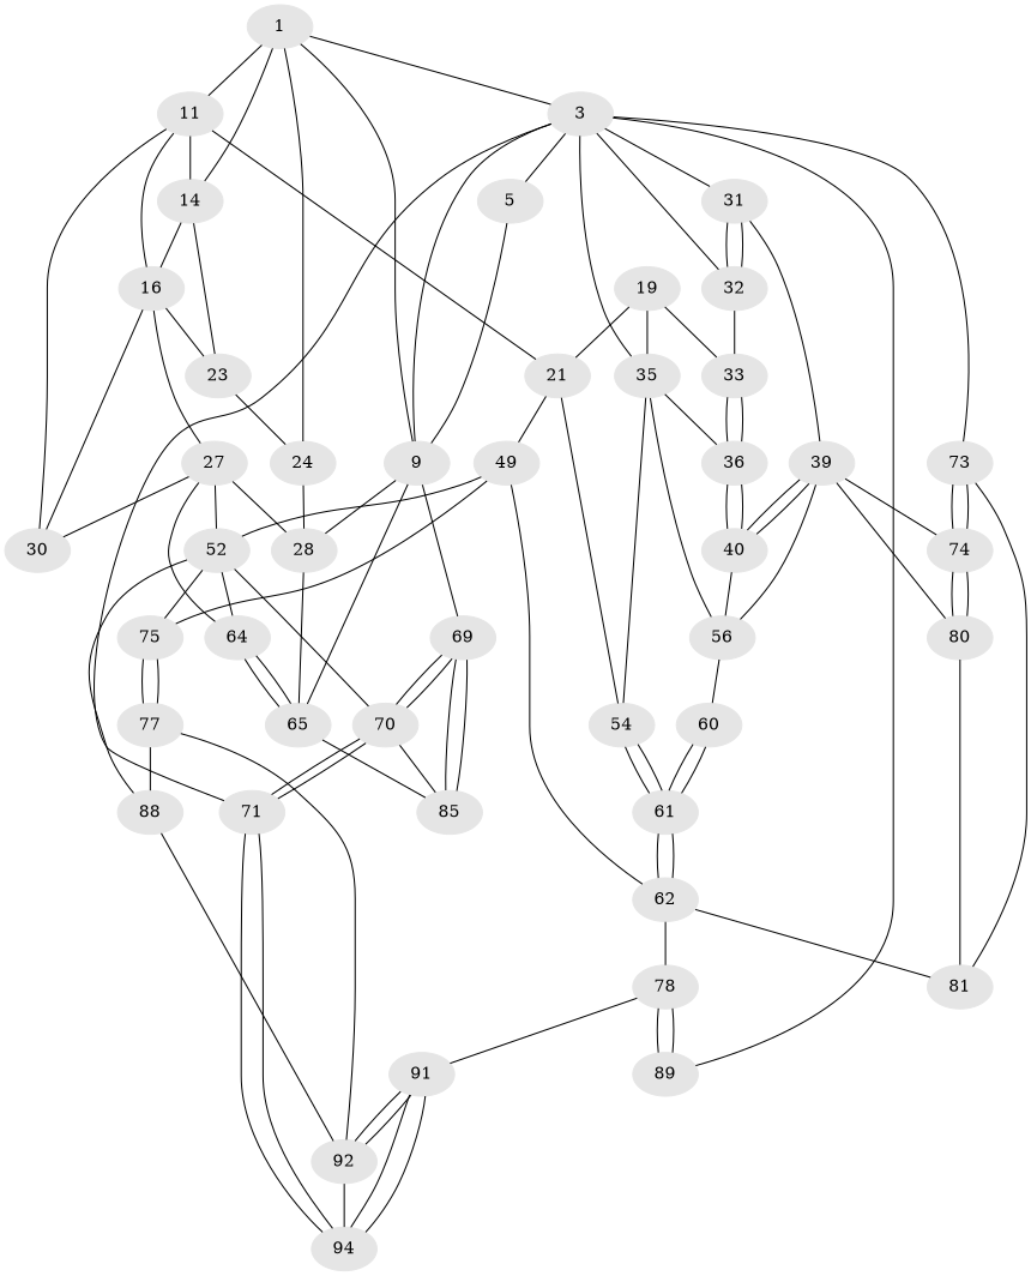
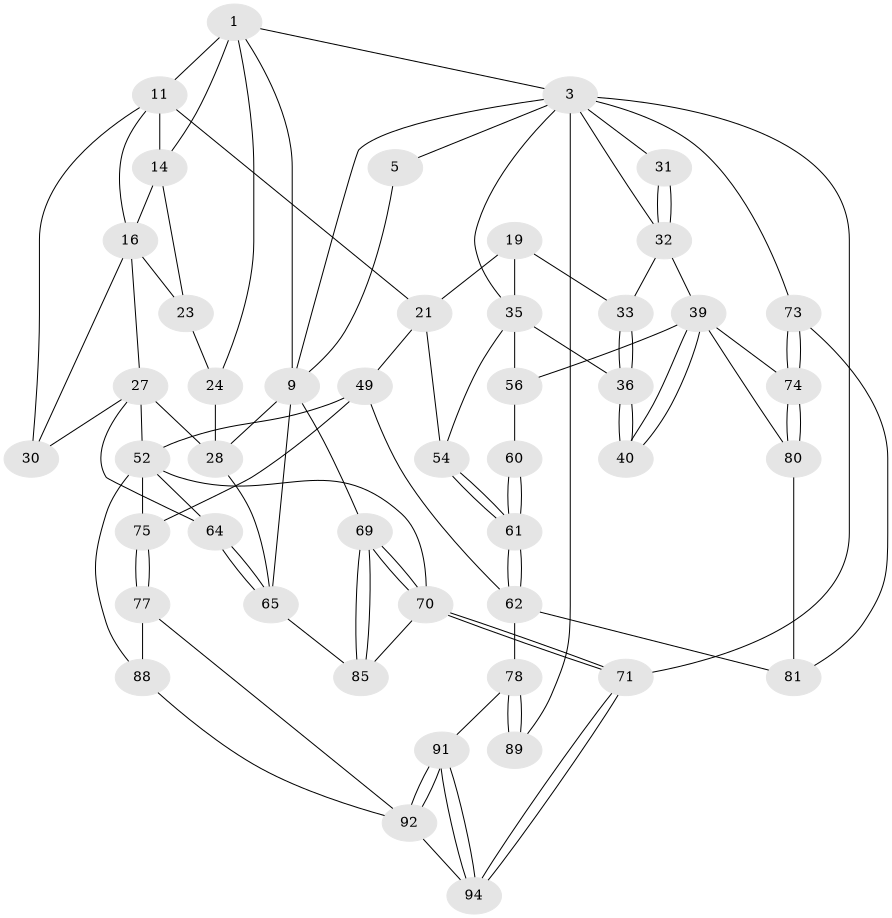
  graph {
    node [color=gray90 style=filled]
    1 [super="+2+6"]
    3 [super="+4+18"]
    9 [super="+10+41"]
    11 [super="+12+15"]
    14 [super="+17"]
    24
    5
    31
    32
    71
    73
    89
    35 [super="+38"]
    28 [super="+29+43"]
    65 [super="+82"]
    69
    16 [super="+25"]
    21 [super="+48"]
    30
    23
    19 [super="+20"]
    33 [super="+34"]
    39 [super="+58"]
    94
    74
    81 [super="+86"]
    85
    70 [super="+84"]
    27 [super="+42"]
    49 [super="+50"]
    54
    52 [super="+66"]
    64
    36 [super="+37"]
    56 [super="+57"]
    62 [super="+63"]
    75
    61
    88
    40 [super="+55"]
    80
    60
    78 [super="+79"]
    77 [super="+87"]
    92 [super="+93"]
    91
    1 -- 3
    1 -- 9
    1 -- 11 [weight=2]
    1 -- 14
    1 -- 24
    3 -- 9
    3 -- 5
    3 -- 31
    3 -- 32
    3 -- 71
    3 -- 73
    3 -- 89
    3 -- 35
    9 -- 28 [weight=2]
    9 -- 65
    9 -- 69
    11 -- 14
    11 -- 16
    11 -- 21
    11 -- 30
    14 -- 16
    14 -- 23
    24 -- 28
    5 -- 9
    31 -- 32
    31 -- 32
-   31 -- 39
+   32 -- 39
    32 -- 33
    71 -- 94
    71 -- 94
    73 -- 74
    73 -- 74
    73 -- 81
    35 -- 54
    35 -- 36
    35 -- 56
    28 -- 65
    65 -- 85
    69 -- 85
    69 -- 85
    69 -- 70
    69 -- 70
    16 -- 30
    16 -- 23
    16 -- 27
    21 -- 49
    21 -- 54
    23 -- 24
    19 -- 35
    19 -- 21
    19 -- 33
    33 -- 36
    33 -- 36
    39 -- 74
    39 -- 56
    39 -- 40
    39 -- 40
    39 -- 80
    74 -- 80
    74 -- 80
    70 -- 71
    70 -- 71
    70 -- 85
    27 -- 28 [weight=2]
    27 -- 30
    27 -- 52
    27 -- 64
    49 -- 52
    49 -- 62
    49 -- 75
    54 -- 61
    54 -- 61
    52 -- 70
    52 -- 64
    52 -- 75
    52 -- 88
    64 -- 65
    64 -- 65
    36 -- 40 [weight=2]
    36 -- 40
    56 -- 60
    62 -- 81
    62 -- 78
    75 -- 77
    75 -- 77
    61 -- 62
    61 -- 62
    88 -- 92
-   40 -- 56
    80 -- 81
    60 -- 61
    60 -- 61
    78 -- 89 [weight=2]
    78 -- 89
    78 -- 91
    77 -- 88
    77 -- 92
    92 -- 94
    91 -- 94
    91 -- 94
    91 -- 92
    91 -- 92
  }
